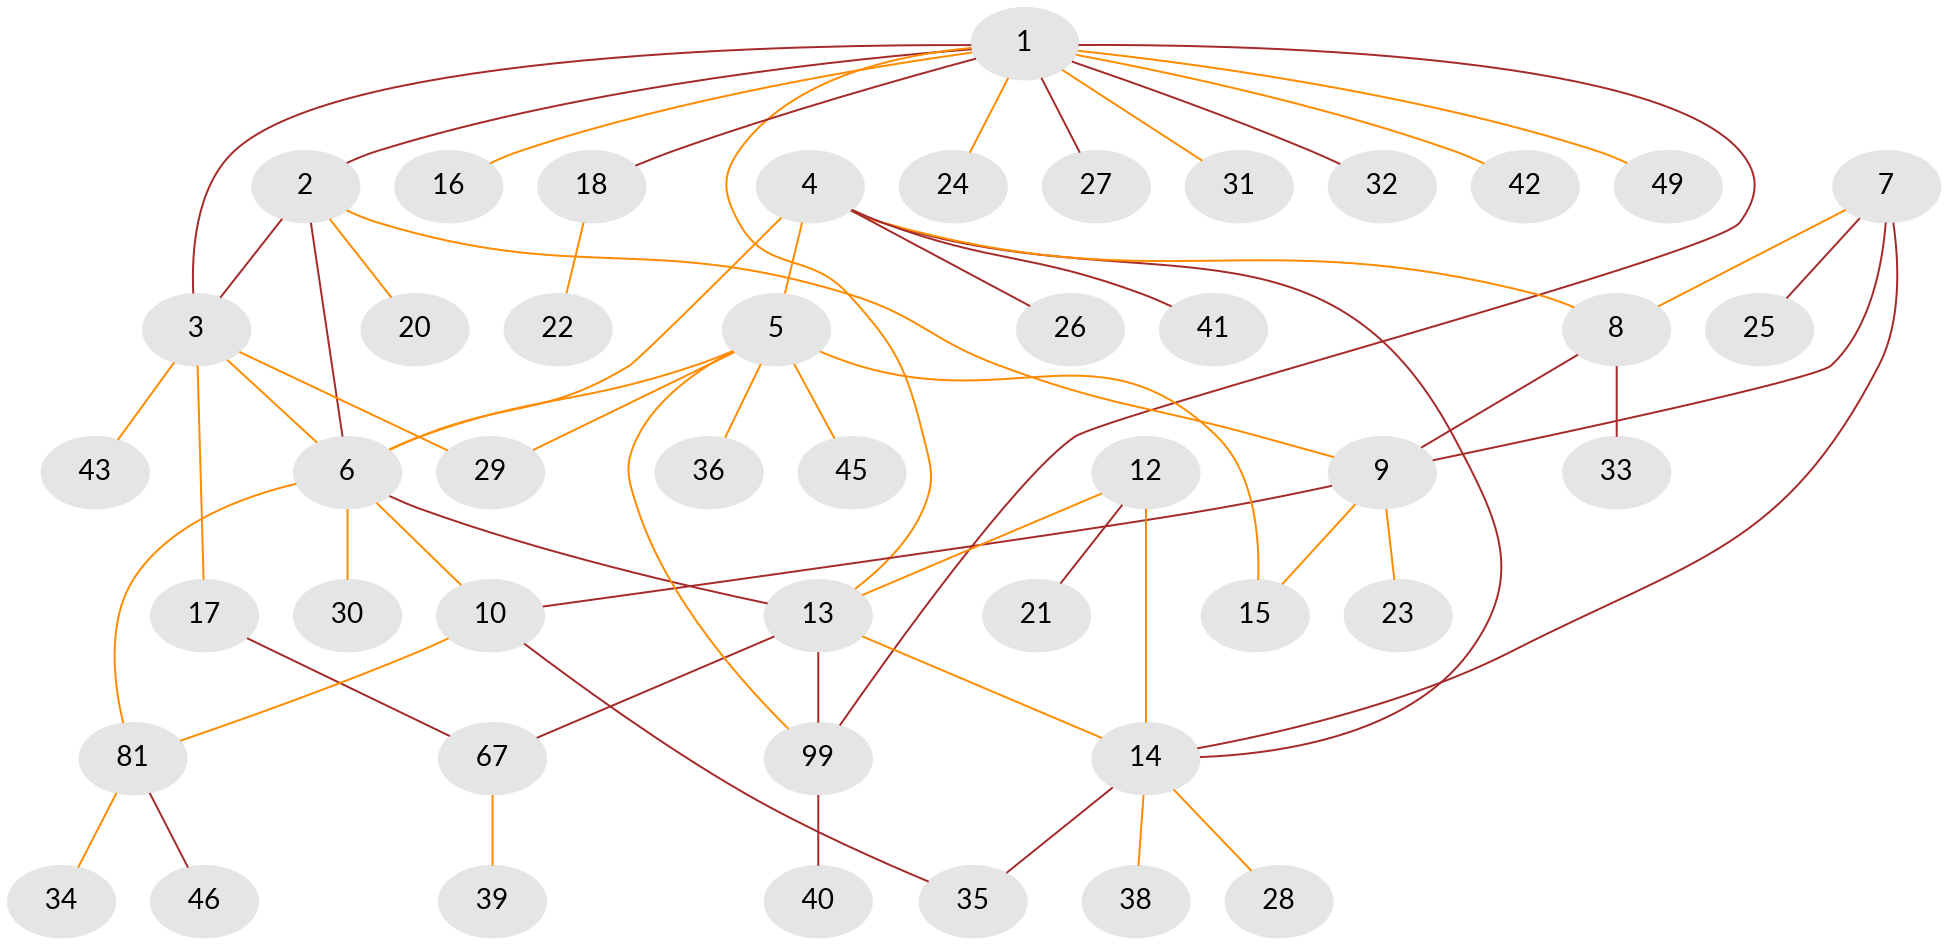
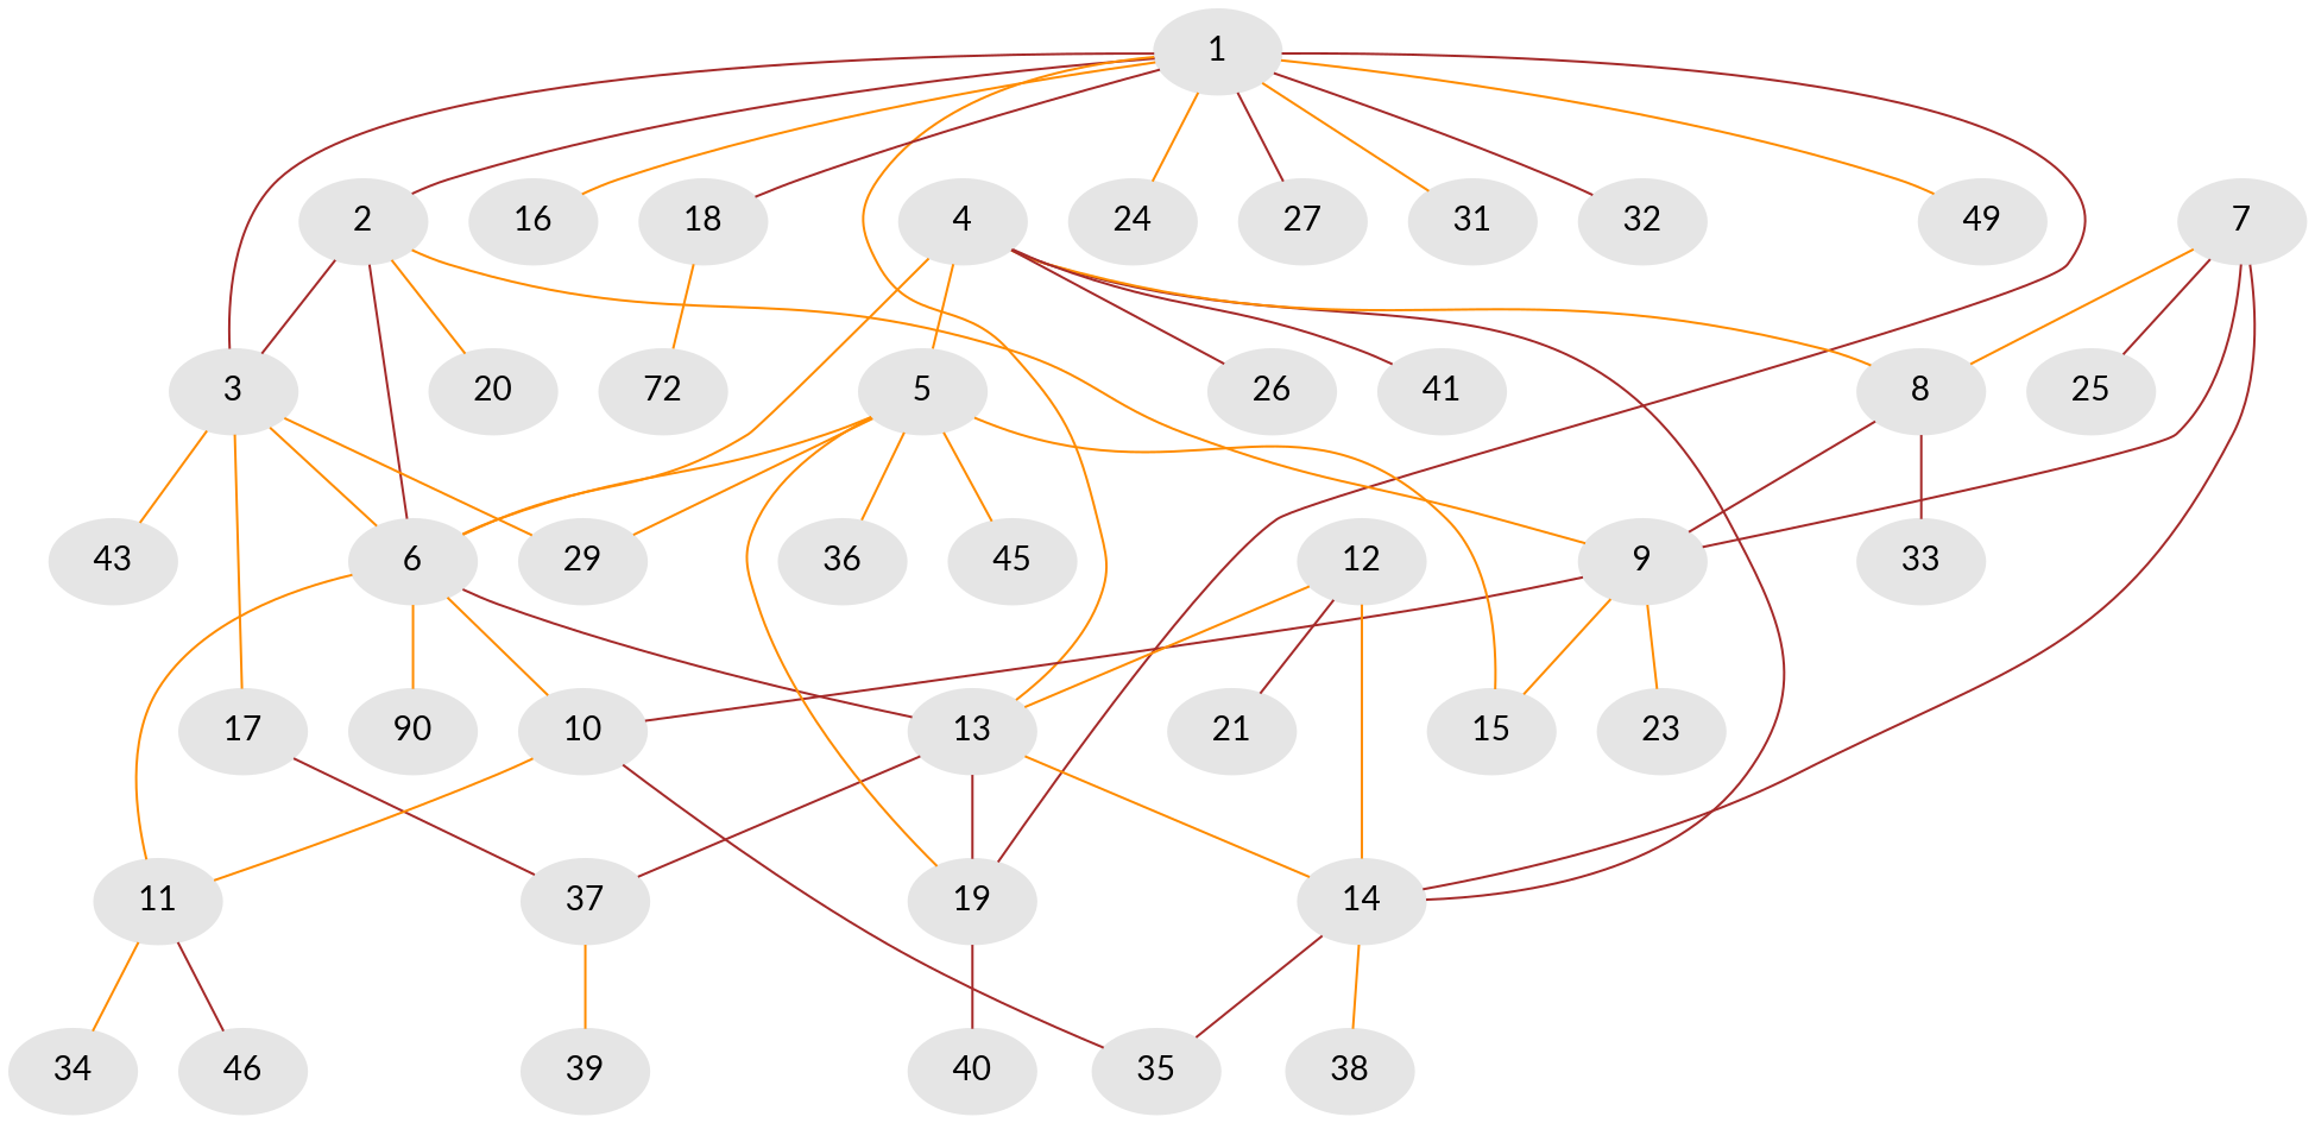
  graph {
    fontname=Lato
    node [color=gray90 fontname=Lato style=filled]
    edge [color=darkorange fontname=Lato weight=1.0]
    1
    2
    3
    13
    16
    18
-   19 [label=99]
+   19
    24
    27
    31
    32
-   42
    n13 [label=49]
    6
    9
    20
    17
    29
    43
    14
-   37 [label=67]
-   22
+   37
+   22 [label=72]
    40
    10
-   11 [label=81]
-   30
+   11
+   30 [label=90]
    15
    23
    4
    5
    8
    26
    41
    36
    45
    33
    35
-   28
    38
    34
    46
    7
    25
    12
    21
    39
    1 -- 2 [color=brown]
    1 -- 3 [color=brown]
    1 -- 13
    1 -- 16
    1 -- 18 [color=brown]
    1 -- 19 [color=brown]
    1 -- 24
    1 -- 27 [color=brown]
    1 -- 31
    1 -- 32 [color=brown]
-   1 -- 42
    1 -- n13
    2 -- 3 [color=brown]
    2 -- 6 [color=brown]
    2 -- 9
    2 -- 20
    3 -- 6
    3 -- 17
    3 -- 29
    3 -- 43
    13 -- 19 [color=brown]
    13 -- 14
    13 -- 37 [color=brown]
    18 -- 22
    19 -- 40 [color=brown]
    6 -- 13 [color=brown]
    6 -- 10
    6 -- 11
    6 -- 30 [weight=2.0]
    9 -- 10 [color=brown]
    9 -- 15
    9 -- 23
    17 -- 37 [color=brown]
    14 -- 35 [color=brown]
-   14 -- 28
    14 -- 38
    37 -- 39
    10 -- 11
    10 -- 35 [color=brown]
    11 -- 34
    11 -- 46 [color=brown]
    4 -- 6
    4 -- 14 [color=brown]
    4 -- 5
    4 -- 8
    4 -- 26 [color=brown]
    4 -- 41 [color=brown]
    5 -- 19
    5 -- 6
    5 -- 29
    5 -- 15
    5 -- 36
    5 -- 45
    8 -- 9 [color=brown]
    8 -- 33 [color=brown]
    7 -- 9 [color=brown]
    7 -- 14 [color=brown]
    7 -- 8
    7 -- 25 [color=brown]
    12 -- 13
    12 -- 14
    12 -- 21 [color=brown]
  }
